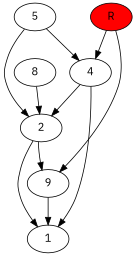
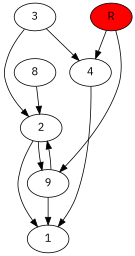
  digraph {
    fontname="IBM Plex Sans"
    node [fontname="IBM Plex Sans"]
    edge [fontname="IBM Plex Sans"]
    2
    1
    n3 [label=9]
    4
-   5
+   5 [label=3]
    8
    R [fillcolor="#ff0000" style=filled]
    2 -> 1
    2 -> n3
-   4 -> 2
+   n3 -> 2
    n3 -> 1
    4 -> 1
    5 -> 2
    5 -> 4
    8 -> 2
    R -> n3
    R -> 4
  }
